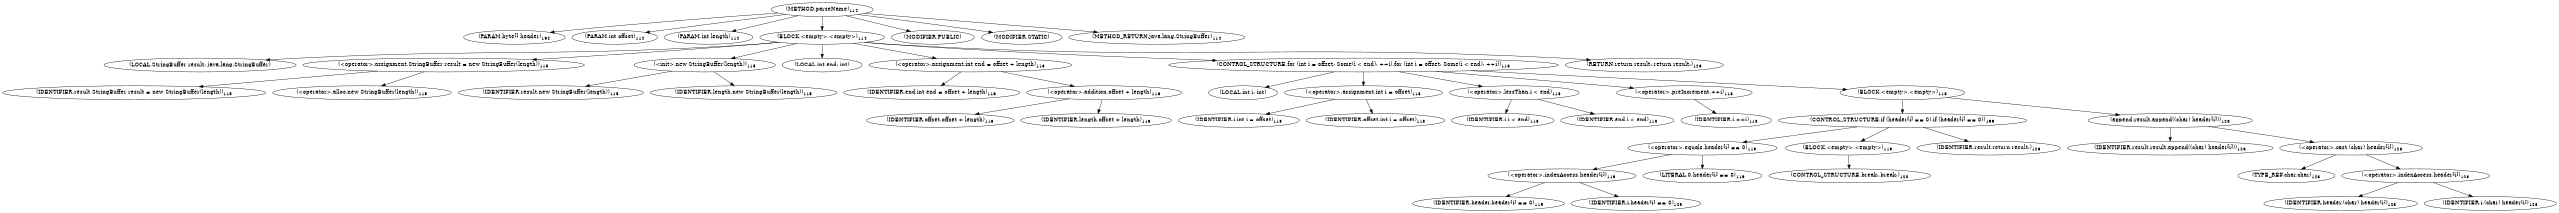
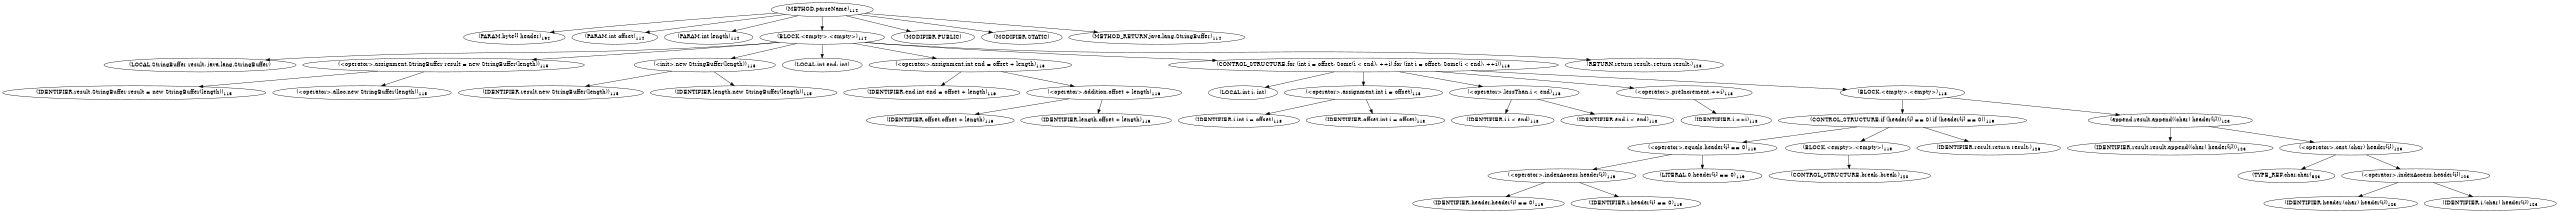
  digraph {
    n1 [label=<(METHOD,parseName)<SUB>114</SUB>>]
    n2 [label=<(PARAM,byte[] header)<SUB>194</SUB>>]
    n3 [label=<(PARAM,int offset)<SUB>114</SUB>>]
    n4 [label=<(PARAM,int length)<SUB>114</SUB>>]
    n5 [label=<(BLOCK,&lt;empty&gt;,&lt;empty&gt;)<SUB>114</SUB>>]
    n6 [label=<(MODIFIER,PUBLIC)>]
    n7 [label=<(MODIFIER,STATIC)>]
    n8 [label=<(METHOD_RETURN,java.lang.StringBuffer)<SUB>114</SUB>>]
    n9 [label=<(LOCAL,StringBuffer result: java.lang.StringBuffer)>]
    n10 [label=<(&lt;operator&gt;.assignment,StringBuffer result = new StringBuffer(length))<SUB>115</SUB>>]
    n11 [label=<(&lt;init&gt;,new StringBuffer(length))<SUB>115</SUB>>]
    n12 [label=<(LOCAL,int end: int)>]
    n13 [label=<(&lt;operator&gt;.assignment,int end = offset + length)<SUB>116</SUB>>]
    n14 [label=<(CONTROL_STRUCTURE,for (int i = offset; Some(i &lt; end); ++i),for (int i = offset; Some(i &lt; end); ++i))<SUB>118</SUB>>]
    n15 [label=<(RETURN,return result;,return result;)<SUB>126</SUB>>]
    n16 [label=<(IDENTIFIER,result,StringBuffer result = new StringBuffer(length))<SUB>115</SUB>>]
    n17 [label=<(&lt;operator&gt;.alloc,new StringBuffer(length))<SUB>115</SUB>>]
    n18 [label=<(IDENTIFIER,result,new StringBuffer(length))<SUB>115</SUB>>]
    n19 [label=<(IDENTIFIER,length,new StringBuffer(length))<SUB>115</SUB>>]
    n20 [label=<(IDENTIFIER,end,int end = offset + length)<SUB>116</SUB>>]
    n21 [label=<(&lt;operator&gt;.addition,offset + length)<SUB>116</SUB>>]
    n22 [label=<(LOCAL,int i: int)>]
    n23 [label=<(&lt;operator&gt;.assignment,int i = offset)<SUB>118</SUB>>]
    n24 [label=<(&lt;operator&gt;.lessThan,i &lt; end)<SUB>118</SUB>>]
    n25 [label=<(&lt;operator&gt;.preIncrement,++i)<SUB>118</SUB>>]
    n26 [label=<(BLOCK,&lt;empty&gt;,&lt;empty&gt;)<SUB>118</SUB>>]
    n27 [label=<(IDENTIFIER,offset,offset + length)<SUB>116</SUB>>]
    n28 [label=<(IDENTIFIER,length,offset + length)<SUB>116</SUB>>]
    n29 [label=<(IDENTIFIER,i,int i = offset)<SUB>118</SUB>>]
    n30 [label=<(IDENTIFIER,offset,int i = offset)<SUB>118</SUB>>]
    n31 [label=<(IDENTIFIER,i,i &lt; end)<SUB>118</SUB>>]
    n32 [label=<(IDENTIFIER,end,i &lt; end)<SUB>118</SUB>>]
    n33 [label=<(IDENTIFIER,i,++i)<SUB>118</SUB>>]
-   n34 [label=<(CONTROL_STRUCTURE,if (header[i] == 0),if (header[i] == 0))<SUB>199</SUB>>]
+   n34 [label=<(CONTROL_STRUCTURE,if (header[i] == 0),if (header[i] == 0))<SUB>119</SUB>>]
    n35 [label=<(append,result.append((char) header[i]))<SUB>123</SUB>>]
    n36 [label=<(&lt;operator&gt;.equals,header[i] == 0)<SUB>119</SUB>>]
    n37 [label=<(BLOCK,&lt;empty&gt;,&lt;empty&gt;)<SUB>119</SUB>>]
    n38 [label=<(IDENTIFIER,result,return result;)<SUB>126</SUB>>]
    n39 [label=<(IDENTIFIER,result,result.append((char) header[i]))<SUB>123</SUB>>]
    n40 [label=<(&lt;operator&gt;.cast,(char) header[i])<SUB>123</SUB>>]
    n41 [label=<(&lt;operator&gt;.indexAccess,header[i])<SUB>119</SUB>>]
    n42 [label=<(LITERAL,0,header[i] == 0)<SUB>119</SUB>>]
    n43 [label=<(CONTROL_STRUCTURE,break;,break;)<SUB>120</SUB>>]
    n44 [label=<(IDENTIFIER,header,header[i] == 0)<SUB>119</SUB>>]
-   n45 [label=<(IDENTIFIER,i,header[i] == 0)<SUB>129</SUB>>]
-   n46 [label=<(TYPE_REF,char,char)<SUB>123</SUB>>]
+   n45 [label=<(IDENTIFIER,i,header[i] == 0)<SUB>119</SUB>>]
+   n46 [label=<(TYPE_REF,char,char)<SUB>523</SUB>>]
    n47 [label=<(&lt;operator&gt;.indexAccess,header[i])<SUB>123</SUB>>]
    n48 [label=<(IDENTIFIER,header,(char) header[i])<SUB>123</SUB>>]
    n49 [label=<(IDENTIFIER,i,(char) header[i])<SUB>123</SUB>>]
    n1 -> n2
    n1 -> n3
    n1 -> n4
    n1 -> n5
    n1 -> n6
    n1 -> n7
    n1 -> n8
    n5 -> n9
    n5 -> n10
    n5 -> n11
    n5 -> n12
    n5 -> n13
    n5 -> n14
    n5 -> n15
    n10 -> n16
    n10 -> n17
    n11 -> n18
    n11 -> n19
    n13 -> n20
    n13 -> n21
    n14 -> n22
    n14 -> n23
    n14 -> n24
    n14 -> n25
    n14 -> n26
    n21 -> n27
    n21 -> n28
    n23 -> n29
    n23 -> n30
    n24 -> n31
    n24 -> n32
    n25 -> n33
    n26 -> n34
    n26 -> n35
    n34 -> n36
    n34 -> n37
    n34 -> n38
    n35 -> n39
    n35 -> n40
    n36 -> n41
    n36 -> n42
    n37 -> n43
    n40 -> n46
    n40 -> n47
    n41 -> n44
    n41 -> n45
    n47 -> n48
    n47 -> n49
  }
